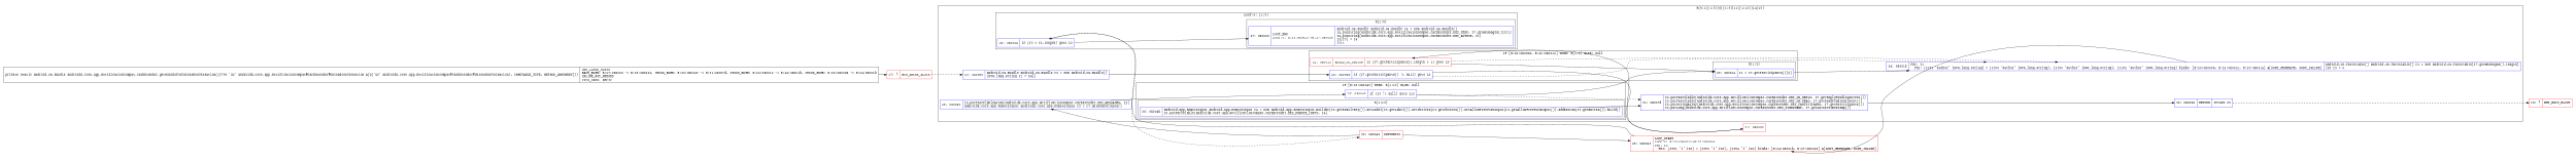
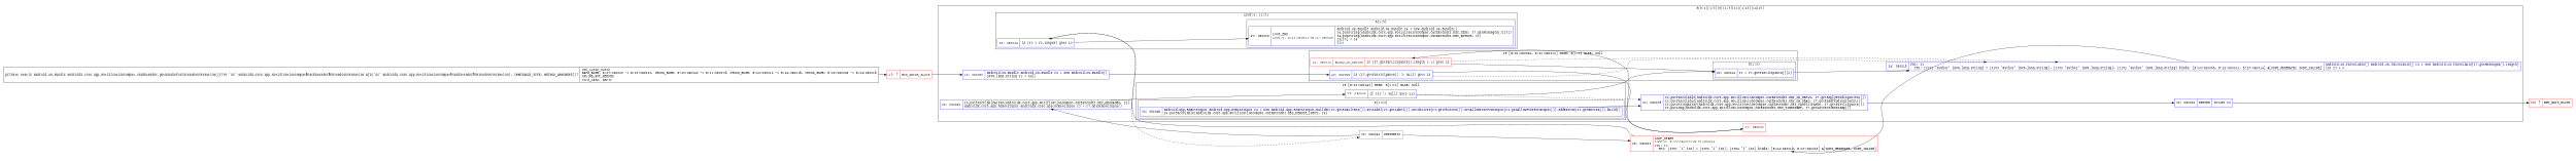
  digraph {
    fontname="Courier Prime"
    rankdir=LR
    node [color=blue fontname="Courier Prime" shape=record]
    edge [fontname="Courier Prime"]
    n1 [label="{23\:\ 0x0014|r1 = r7.getParticipants()[0]\l}"]
    n2 [label="{20\:\ 0x000a|if (r7.getParticipants() != null) goto L3\l}"]
    n3 [color=red label="{22\:\ 0x0012|ADDED_TO_REGION\l|if (r7.getParticipants().length \> 1) goto L5\l}"]
    n4 [label="{27\:\ 0x0026|LOOP_END\lLOOP:0: B:25:0x0023\-\>B:27:0x0026\l|android.os.Bundle android.os.Bundle r4 = new android.os.Bundle()\lr4.putString(androidx.core.app.NotificationCompat.CarExtender.KEY_TEXT, r7.getMessages()[r3])\lr4.putString(androidx.core.app.NotificationCompat.CarExtender.KEY_AUTHOR, r1)\lr2[r3] = r4\lr1++\l}"]
    n5 [label="{26\:\ 0x0024|if (r3 \< r2.length) goto L9\l}"]
    n6 [label="{30\:\ 0x004b|android.app.RemoteInput android.app.RemoteInput r4 = new android.app.RemoteInput.Builder(r3.getResultKey()).setLabel(r3.getLabel()).setChoices(r3.getChoices()).setAllowFreeFormInput(r3.getAllowFreeFormInput()).addExtras(r3.getExtras()).build()\lr0.putParcelable(androidx.core.app.NotificationCompat.CarExtender.KEY_REMOTE_INPUT, r4)\l}"]
    n7 [label="{29\:\ 0x0049|if (r3 != null) goto L13\l}"]
    n8 [label="{19\:\ 0x0000|android.os.Bundle android.os.Bundle r0 = new android.os.Bundle()\ljava.lang.String r1 = null\l}"]
    n9 [label="{24\:\ 0x001b|PHI: r1 \l  PHI: (r1v1 'author' java.lang.String) = (r1v0 'author' java.lang.String), (r1v0 'author' java.lang.String), (r1v2 'author' java.lang.String) binds: [B:20:0x000a, B:22:0x0012, B:23:0x0014] A[DONT_GENERATE, DONT_INLINE]\l|android.os.Parcelable[] android.os.Parcelable[] r2 = new android.os.Parcelable[r7.getMessages().length]\lint r3 = 0\l}"]
    n10 [label="{28\:\ 0x0040|r0.putParcelableArray(androidx.core.app.NotificationCompat.CarExtender.KEY_MESSAGES, r2)\landroidx.core.app.RemoteInput androidx.core.app.RemoteInput r3 = r7.getRemoteInput()\l}"]
    n11 [label="{31\:\ 0x007d|r0.putParcelable(androidx.core.app.NotificationCompat.CarExtender.KEY_ON_REPLY, r7.getReplyPendingIntent())\lr0.putParcelable(androidx.core.app.NotificationCompat.CarExtender.KEY_ON_READ, r7.getReadPendingIntent())\lr0.putStringArray(androidx.core.app.NotificationCompat.CarExtender.KEY_PARTICIPANTS, r7.getParticipants())\lr0.putLong(androidx.core.app.NotificationCompat.CarExtender.KEY_TIMESTAMP, r7.getLatestTimestamp())\l}"]
    n12 [label="{32\:\ 0x00a1|RETURN\l|return r0\l}"]
    n13 [color=red label="{21\:\ 0x000c}"]
    n14 [color=red label="{33\:\ 0x0040|SYNTHETIC\l}"]
    n15 [color=red label="{25\:\ 0x0023|LOOP_START\lLOOP:0: B:25:0x0023\-\>B:27:0x0026\lPHI: r3 \l  PHI: (r3v1 'i' int) = (r3v0 'i' int), (r3v4 'i' int) binds: [B:24:0x001b, B:27:0x0026] A[DONT_GENERATE, DONT_INLINE]\l}"]
    n16 [color=red label="{18\:\ ?|MTH_EXIT_BLOCK\l}"]
    n17 [color=red label="{17\:\ ?|MTH_ENTER_BLOCK\l}"]
    n18 [label="{private static android.os.Bundle androidx.core.app.NotificationCompat.CarExtender.getBundleForUnreadConversation((r7v0 'uc' androidx.core.app.NotificationCompat$CarExtender$UnreadConversation A[D('uc' androidx.core.app.NotificationCompat$CarExtender$UnreadConversation), IMMUTABLE_TYPE, METHOD_ARGUMENT]))  | USE_LINES_HINTS\lBACK_EDGE: B:27:0x0026 \-\> B:25:0x0023, CROSS_EDGE: B:29:0x0049 \-\> B:31:0x007d, CROSS_EDGE: B:22:0x0012 \-\> B:24:0x001b, CROSS_EDGE: B:20:0x000a \-\> B:24:0x001b\lINLINE_NOT_NEEDED\lTYPE_VARS: EMPTY\l}" color=""]
    subgraph cluster_1 {
      label="R(8:1|(1:5)|6|(1:9)|11|(1:13)|14|15)"
      n8
      n9
      n10
      n11
      n12
      subgraph cluster_2 {
        label="IF [B:20:0x000a, B:22:0x0012] THEN: R(1:5) ELSE: null"
        n2
        n3
        subgraph cluster_3 {
          label="R(1:5)"
          n1
        }
      }
      subgraph cluster_4 {
        label="LOOP:0: (1:9)"
        n5
        subgraph cluster_5 {
          label="R(1:9)"
          n4
        }
      }
      subgraph cluster_6 {
        label="IF [B:29:0x0049] THEN: R(1:13) ELSE: null"
        n7
        subgraph cluster_7 {
          label="R(1:13)"
          n6
        }
      }
    }
    n1 -> n9
    n2 -> n9 [style=dashed]
    n2 -> n13
    n3 -> n1
    n3 -> n9 [style=dashed]
    n5 -> n4
    n5 -> n14 [style=dashed]
    n6 -> n11
    n7 -> n1
    n7 -> n11 [style=dashed]
    n8 -> n2
    n9 -> n15
    n10 -> n7
    n11 -> n12
-   n12 -> n16 [style=dashed]
+   n12 -> n16
    n13 -> n3
    n14 -> n10
    n14 -> n15
    n15 -> n5
-   n17 -> n8 [style=dashed]
+   n17 -> n8
    n18 -> n17
  }
